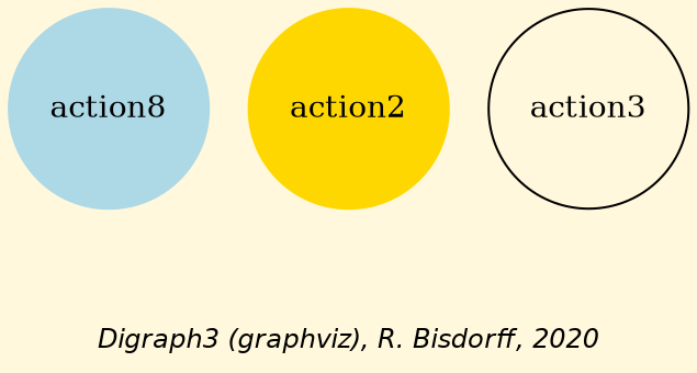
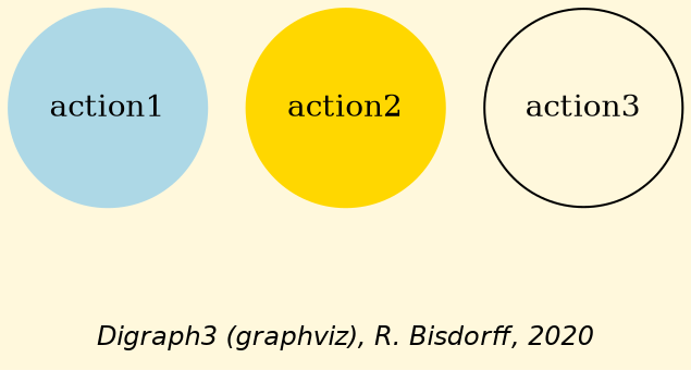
  digraph {
    bgcolor=cornsilk
    fontname="Helvetica-Oblique"
    fontsize=12
    label="\nDigraph3 (graphviz), R. Bisdorff, 2020"
    node [shape=circle style=filled]
-   n1 [color=lightblue label=action8]
+   n1 [color=lightblue label=action1]
    n2 [color=gold label=action2]
    n3 [label=action3 style=""]
  }
